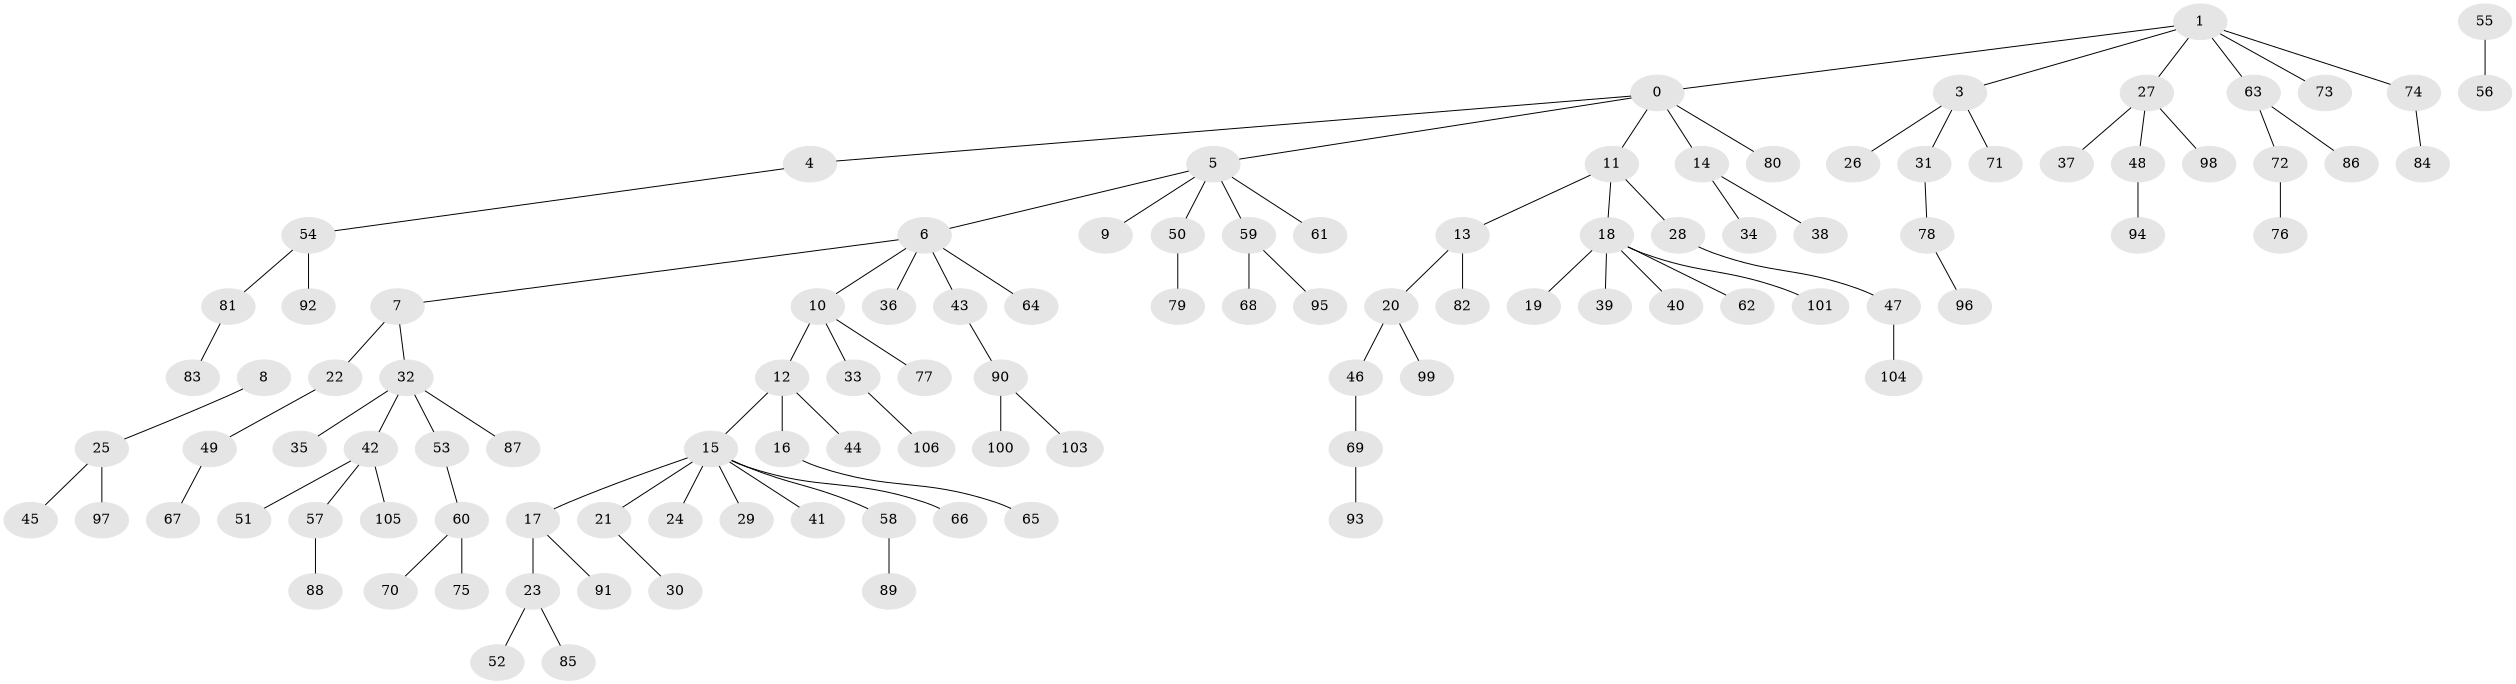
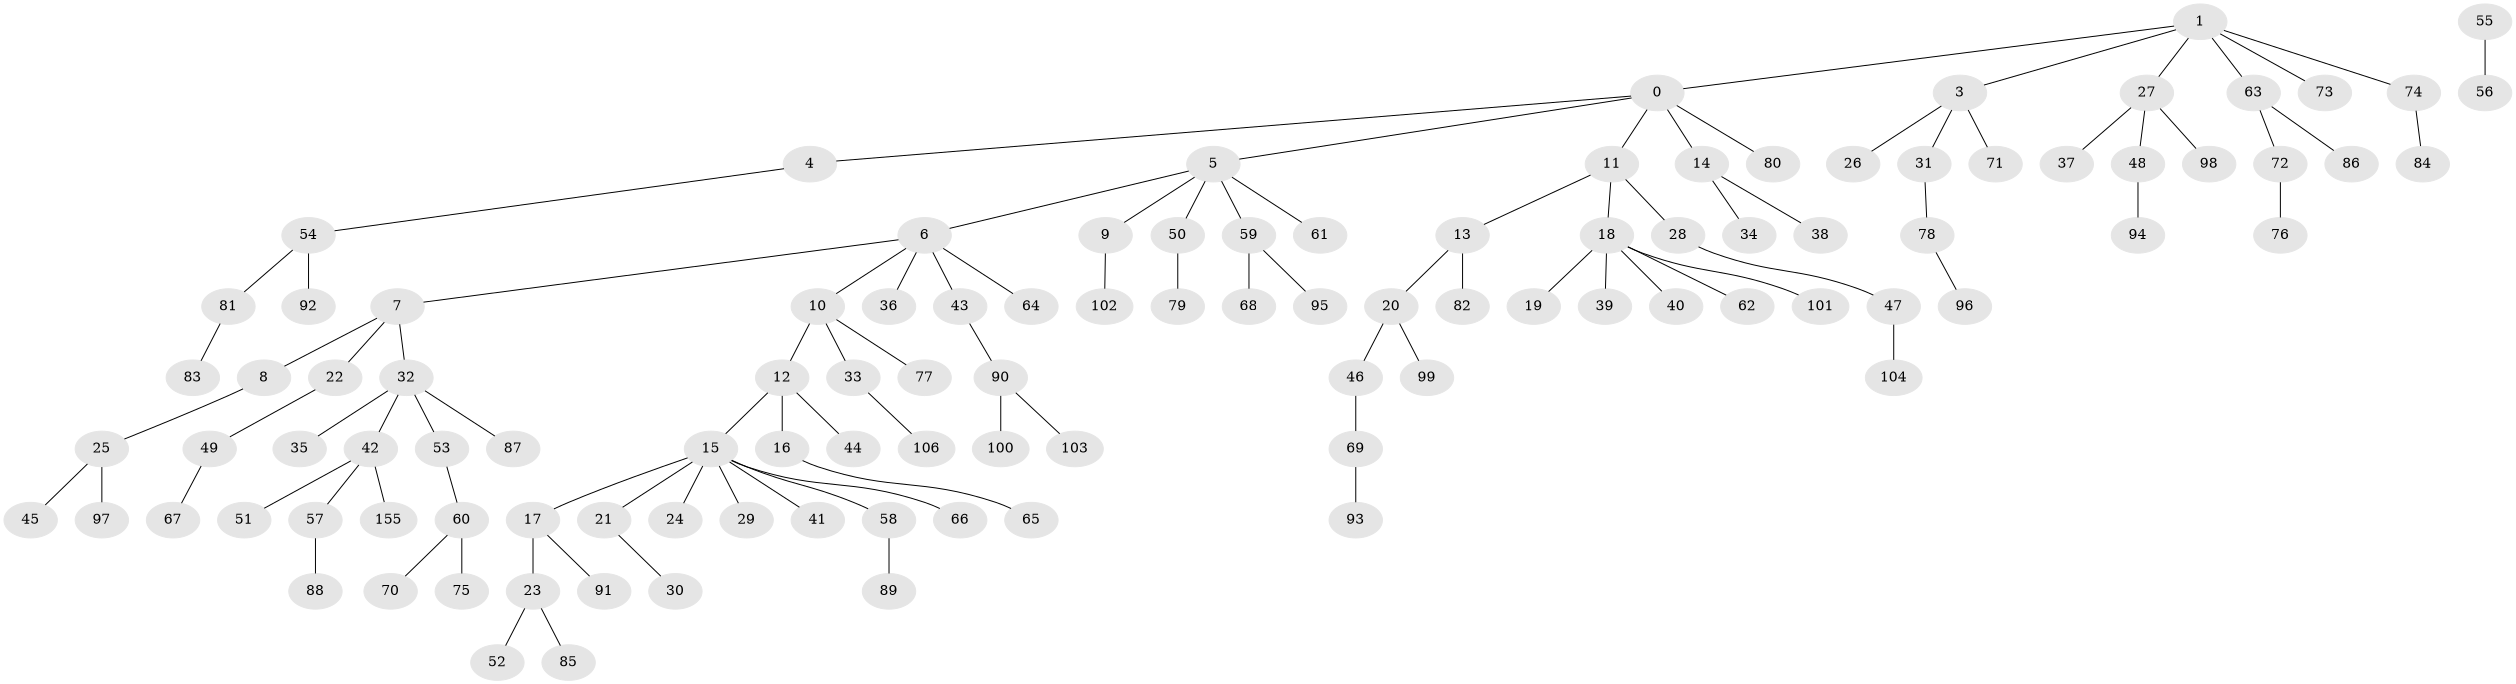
  graph {
    node [color=gray90 style=filled]
    n1 [label=0]
    1
    3
    27
    63
    73
    74
    4
    5
    11
    14
    80
    26
    31
    71
    37
    48
    98
    72
    86
    84
    54
    6
    9
    50
    59
    61
    13
    18
    28
    34
    38
    78
    81
    92
    7
    10
    36
    43
    64
+   102
    79
    68
    95
    8
    22
    32
    12
    33
    77
    90
    25
    49
    35
    42
    53
    87
    45
    97
    15
    16
    44
    106
    20
    82
    19
    39
    40
    62
    101
    47
    17
    21
    24
    29
    41
    58
    66
    65
    46
    99
    23
    91
    30
    89
    52
    85
    69
    67
    94
    104
    96
    51
    57
-   105
+   105 [label=155]
    60
    88
    100
    103
    93
    55
    56
    70
    75
    83
    76
    n1 -- 4
    n1 -- 5
    n1 -- 11
    n1 -- 14
    n1 -- 80
    1 -- n1
    1 -- 3
    1 -- 27
    1 -- 63
    1 -- 73
    1 -- 74
    3 -- 26
    3 -- 31
    3 -- 71
    27 -- 37
    27 -- 48
    27 -- 98
    63 -- 72
    63 -- 86
    74 -- 84
    4 -- 54
    5 -- 6
    5 -- 9
    5 -- 50
    5 -- 59
    5 -- 61
    11 -- 13
    11 -- 18
    11 -- 28
    14 -- 34
    14 -- 38
    31 -- 78
    48 -- 94
    72 -- 76
    54 -- 81
    54 -- 92
    6 -- 7
    6 -- 10
    6 -- 36
    6 -- 43
    6 -- 64
+   9 -- 102
    50 -- 79
    59 -- 68
    59 -- 95
    13 -- 20
    13 -- 82
    18 -- 19
    18 -- 39
    18 -- 40
    18 -- 62
    18 -- 101
    28 -- 47
    78 -- 96
    81 -- 83
+   7 -- 8
    7 -- 22
    7 -- 32
    10 -- 12
    10 -- 33
    10 -- 77
    43 -- 90
    8 -- 25
    22 -- 49
    32 -- 35
    32 -- 42
    32 -- 53
    32 -- 87
    12 -- 15
    12 -- 16
    12 -- 44
    33 -- 106
    90 -- 100
    90 -- 103
    25 -- 45
    25 -- 97
    49 -- 67
    42 -- 51
    42 -- 57
    42 -- 105
    53 -- 60
    15 -- 17
    15 -- 21
    15 -- 24
    15 -- 29
    15 -- 41
    15 -- 58
    15 -- 66
    16 -- 65
    20 -- 46
    20 -- 99
    47 -- 104
    17 -- 23
    17 -- 91
    21 -- 30
    58 -- 89
    46 -- 69
    23 -- 52
    23 -- 85
    69 -- 93
    57 -- 88
    60 -- 70
    60 -- 75
    55 -- 56
  }
